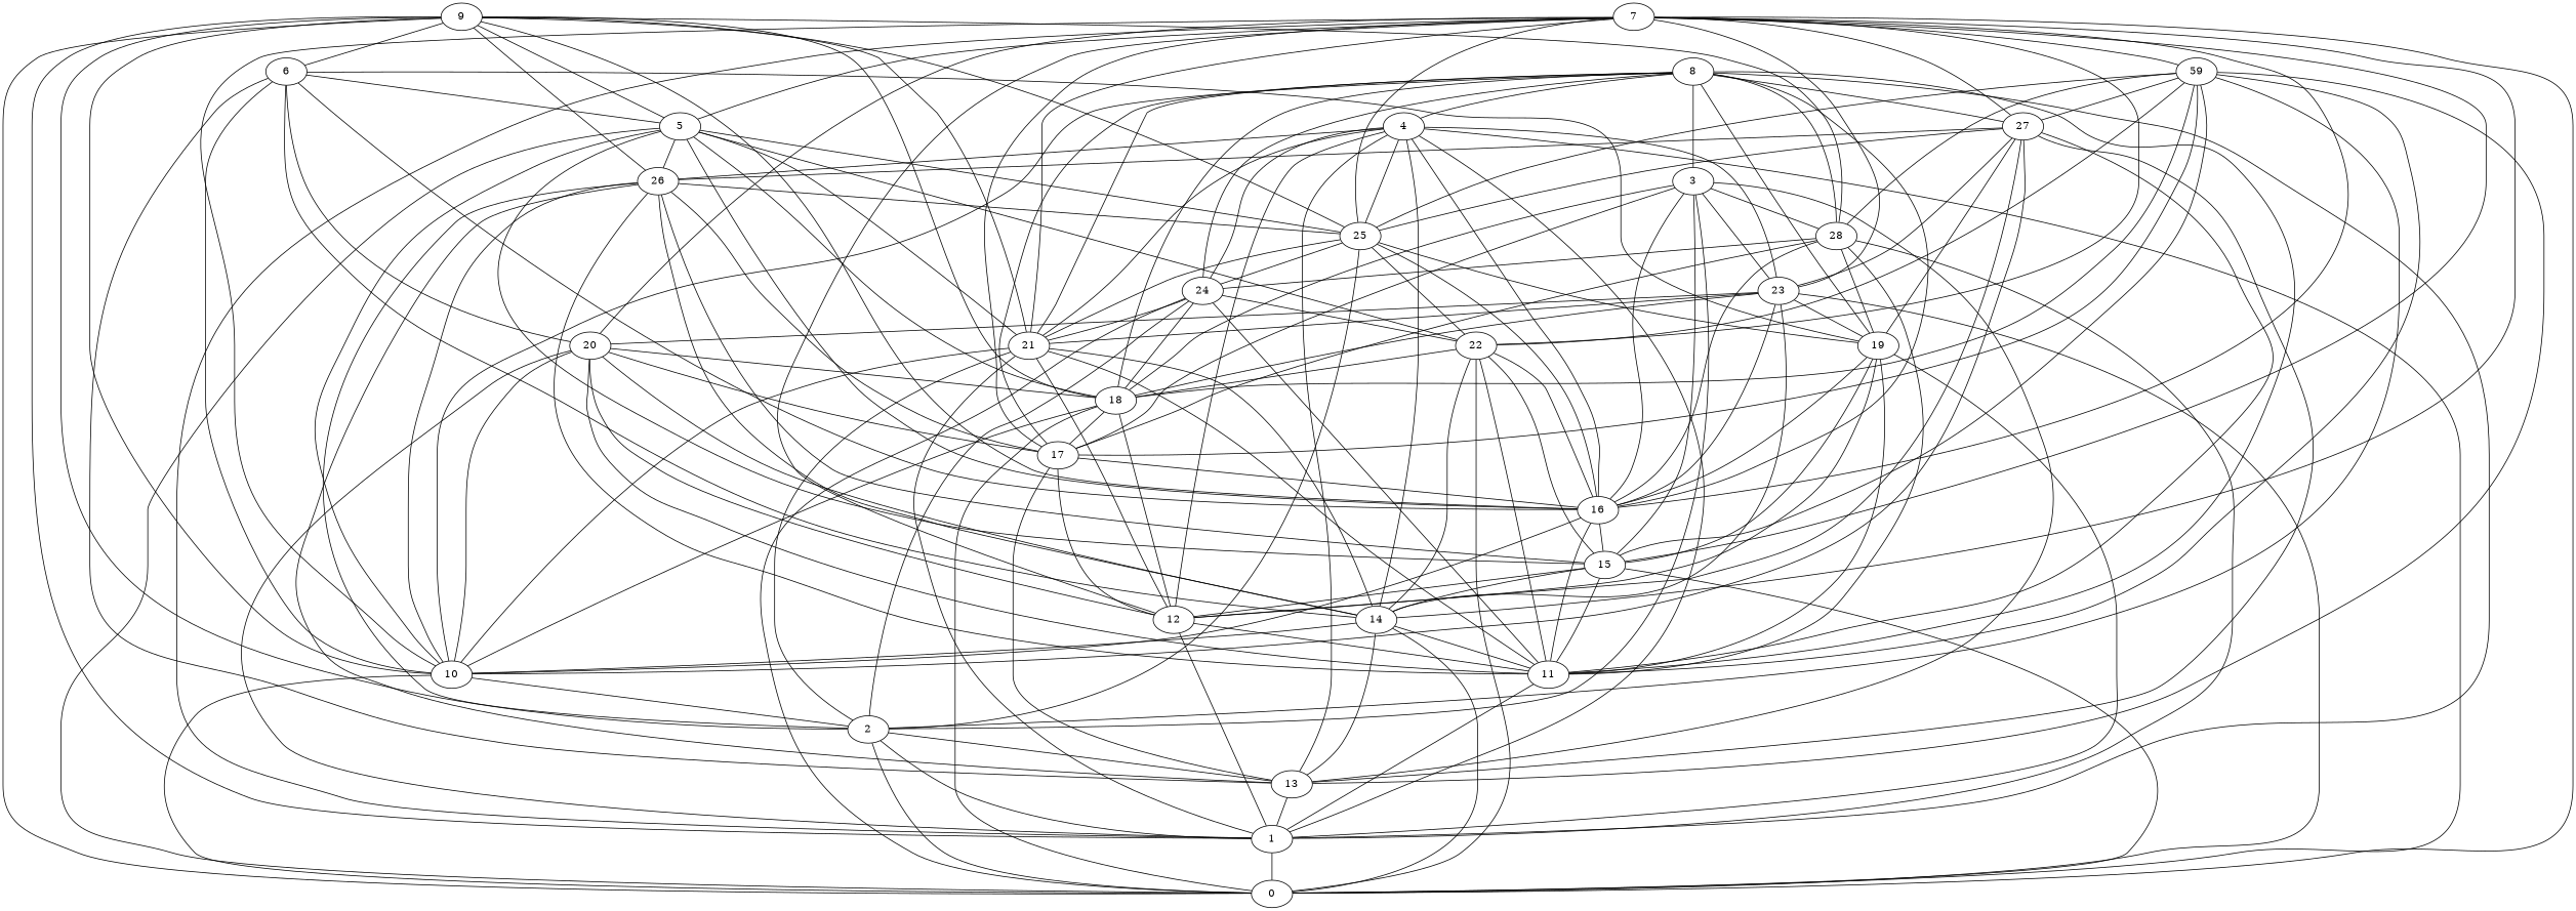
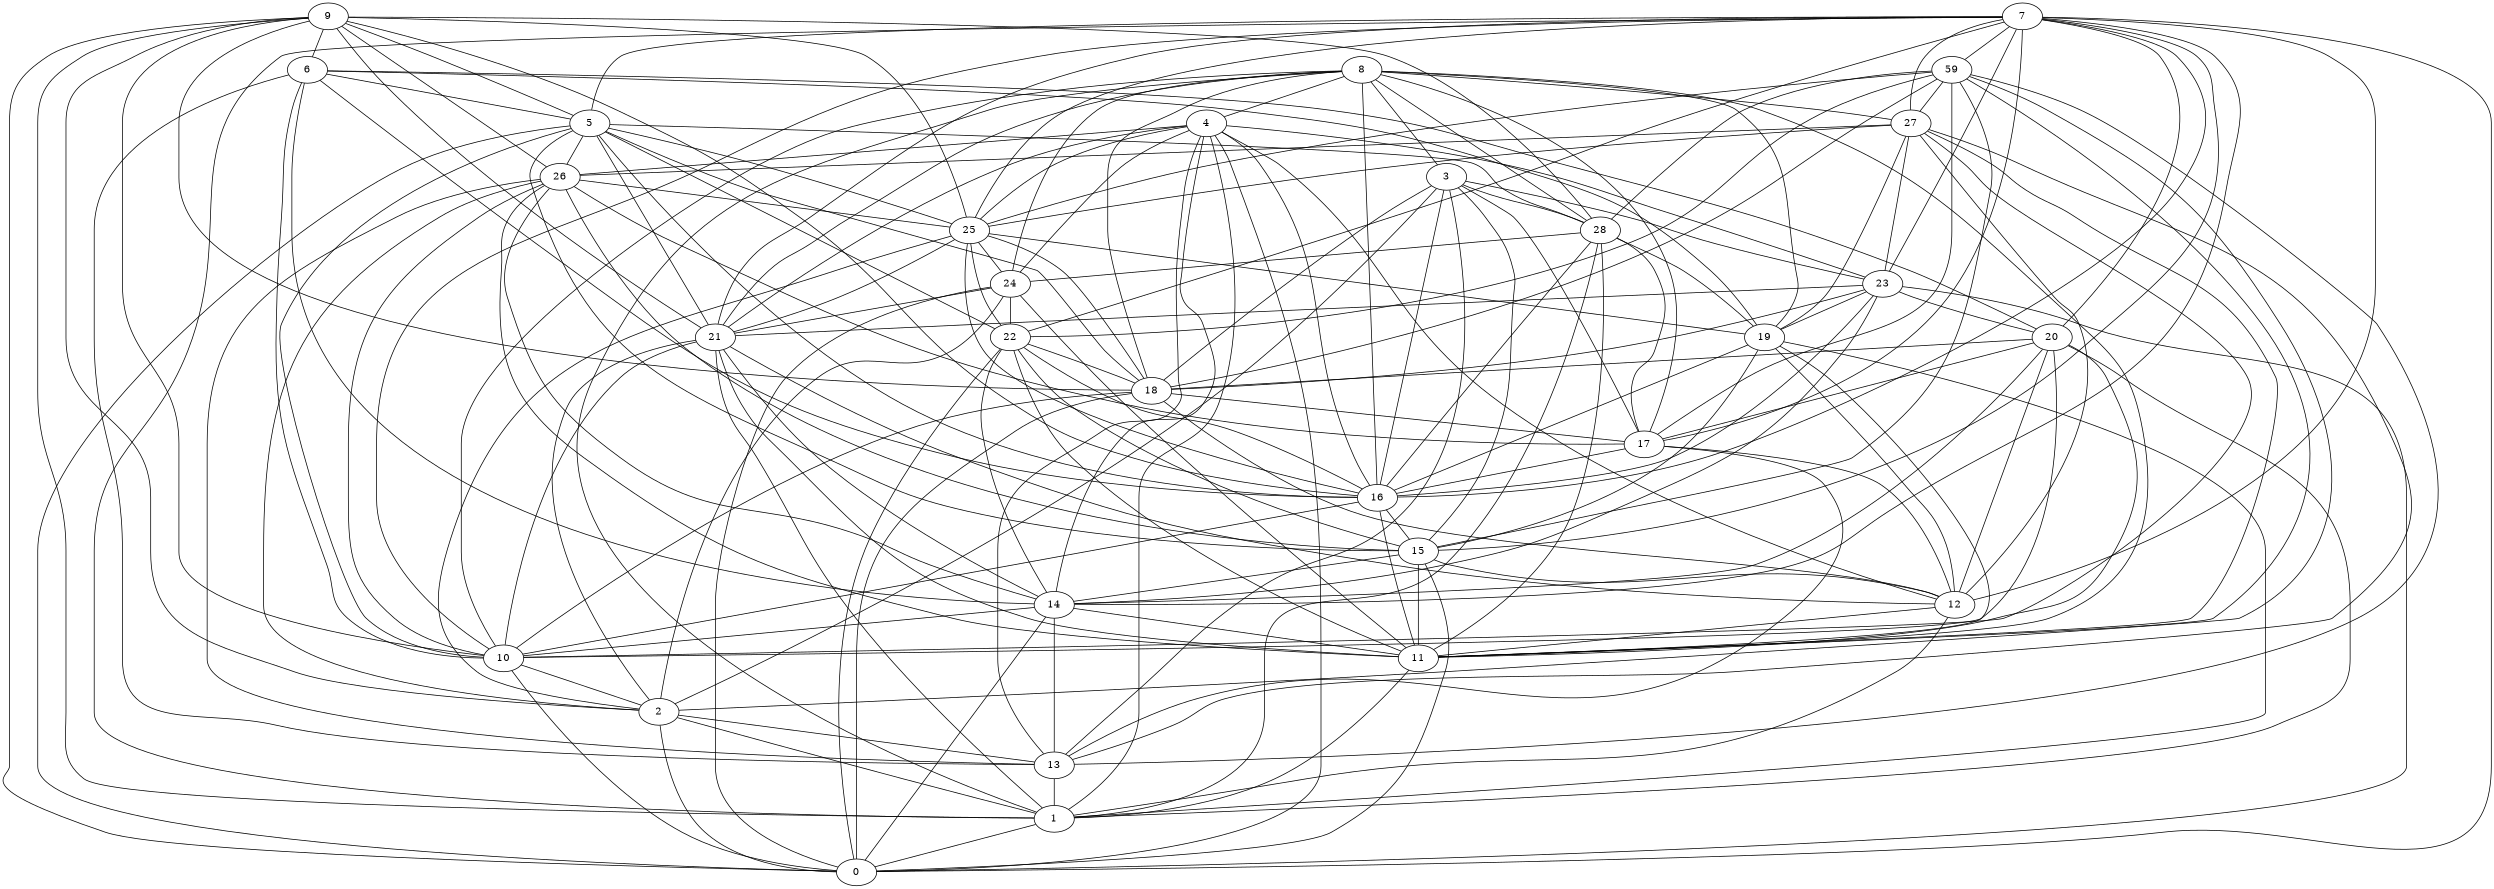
  digraph {
    edge [color=black dir=none]
    23
    0
    19
    16
    21
    14
    20
    18
    11
    1
    15
    12
    10
    2
    13
    17
    9
    6
    26
    28
    25
    5
    22
    n24 [label=59]
    27
    24
    3
    7
    4
    8
    subgraph sub_1 {
      23
      0
      19
      16
      21
      14
      20
      18
      11
      1
      15
      12
      10
      2
      13
      17
      9
      6
      26
      28
      25
      5
      22
      n24
      27
      24
      3
      7
      4
      8
    }
    23 -> 0
    23 -> 19
    23 -> 16
    23 -> 21
    23 -> 14
    23 -> 20
    23 -> 18
    19 -> 16
    19 -> 11
    19 -> 1
    19 -> 15
    19 -> 12
    16 -> 11
    16 -> 15
    16 -> 10
    21 -> 14
    21 -> 11
    21 -> 1
    21 -> 12
    21 -> 10
    21 -> 2
    14 -> 0
    14 -> 11
    14 -> 10
    14 -> 13
    20 -> 14
    20 -> 18
    20 -> 11
    20 -> 1
    20 -> 12
    20 -> 10
    20 -> 17
    18 -> 0
    18 -> 12
    18 -> 10
    18 -> 17
    11 -> 1
    1 -> 0
    15 -> 0
    15 -> 14
    15 -> 11
    15 -> 12
    12 -> 11
    12 -> 1
    10 -> 0
    10 -> 2
    2 -> 0
    2 -> 1
    2 -> 13
    13 -> 1
    17 -> 16
    17 -> 12
    17 -> 13
    9 -> 0
    9 -> 16
    9 -> 21
    9 -> 18
    9 -> 1
    9 -> 10
    9 -> 2
    9 -> 6
    9 -> 26
    9 -> 28
    9 -> 25
    9 -> 5
    6 -> 19
    6 -> 16
    6 -> 14
    6 -> 20
    6 -> 10
    6 -> 13
    6 -> 5
    26 -> 14
    26 -> 11
    26 -> 15
    26 -> 10
    26 -> 2
    26 -> 13
    26 -> 17
    26 -> 25
    28 -> 19
    28 -> 16
    28 -> 11
    28 -> 1
    28 -> 17
    28 -> 24
    25 -> 19
    25 -> 16
    25 -> 21
-   24 -> 18
+   25 -> 18
    25 -> 2
    25 -> 22
    25 -> 24
    5 -> 0
    5 -> 16
    5 -> 21
    5 -> 18
    5 -> 15
    5 -> 10
    5 -> 26
+   5 -> 28
    5 -> 25
    5 -> 22
    22 -> 0
    22 -> 16
    22 -> 14
    22 -> 18
    22 -> 11
    22 -> 15
    n24 -> 18
    n24 -> 11
    n24 -> 15
    n24 -> 2
    n24 -> 13
    n24 -> 17
    n24 -> 28
    n24 -> 25
    n24 -> 22
    n24 -> 27
    27 -> 23
    27 -> 19
    27 -> 11
    27 -> 12
    27 -> 10
    27 -> 13
    27 -> 26
    27 -> 25
    24 -> 0
    24 -> 21
    24 -> 11
    24 -> 2
    24 -> 22
    3 -> 23
    3 -> 16
    3 -> 18
    3 -> 15
    3 -> 2
    3 -> 13
    3 -> 17
    3 -> 28
    7 -> 23
    7 -> 0
    7 -> 16
    7 -> 21
    7 -> 14
    7 -> 20
    7 -> 1
    7 -> 15
    7 -> 12
    7 -> 10
    7 -> 17
    7 -> 25
    7 -> 5
    7 -> 22
    7 -> n24
    7 -> 27
    4 -> 23
    4 -> 0
    4 -> 16
    4 -> 21
    4 -> 14
    4 -> 1
    4 -> 12
    4 -> 13
    4 -> 26
    4 -> 25
    4 -> 24
    8 -> 19
    8 -> 16
    8 -> 21
    8 -> 18
    8 -> 11
    8 -> 1
    8 -> 10
    8 -> 17
    8 -> 28
    8 -> 27
    8 -> 24
    8 -> 3
    8 -> 4
  }
